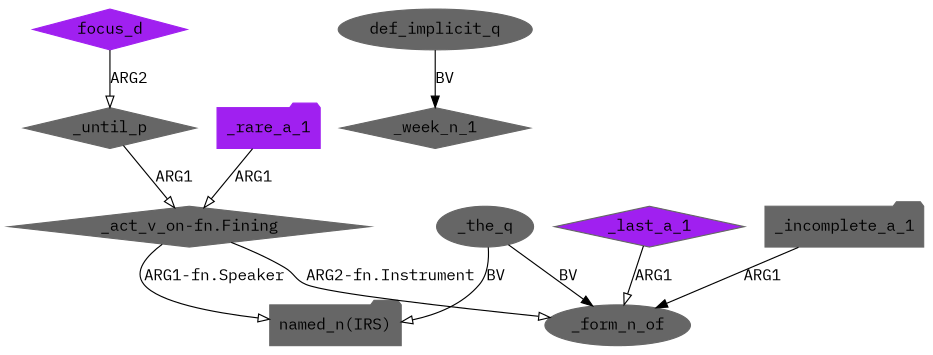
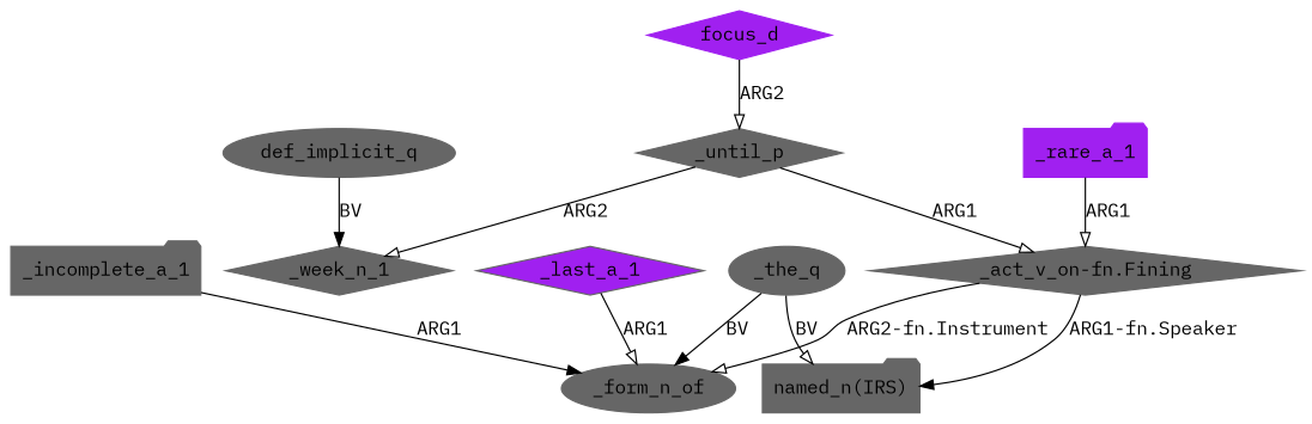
  digraph {
    fontname="IBM Plex Mono"
    node [color=gray40 fontname="IBM Plex Mono" shape=diamond style=filled]
    edge [arrowhead=onormal fontname="IBM Plex Mono"]
    _the_q [shape=ellipse]
    _form_n_of [shape=ellipse]
    "named_n(IRS)" [shape=folder]
    _until_p
    _week_n_1
    "_act_v_on-fn.Fining"
    _incomplete_a_1 [shape=folder]
    def_implicit_q [shape=ellipse]
    focus_d [color=purple]
    _last_a_1 [fillcolor=purple]
    _rare_a_1 [color=purple shape=folder]
    _the_q -> _form_n_of [arrowhead=normal label=BV]
    _the_q -> "named_n(IRS)" [label=BV]
+   _until_p -> _week_n_1 [label=ARG2]
    _until_p -> "_act_v_on-fn.Fining" [label=ARG1]
    "_act_v_on-fn.Fining" -> _form_n_of [label="ARG2-fn.Instrument"]
-   "_act_v_on-fn.Fining" -> "named_n(IRS)" [label="ARG1-fn.Speaker"]
+   "_act_v_on-fn.Fining" -> "named_n(IRS)" [arrowhead=normal label="ARG1-fn.Speaker"]
    _incomplete_a_1 -> _form_n_of [arrowhead=normal label=ARG1]
    def_implicit_q -> _week_n_1 [arrowhead=normal label=BV]
    focus_d -> _until_p [label=ARG2]
    _last_a_1 -> _form_n_of [label=ARG1]
    _rare_a_1 -> "_act_v_on-fn.Fining" [label=ARG1]
  }
